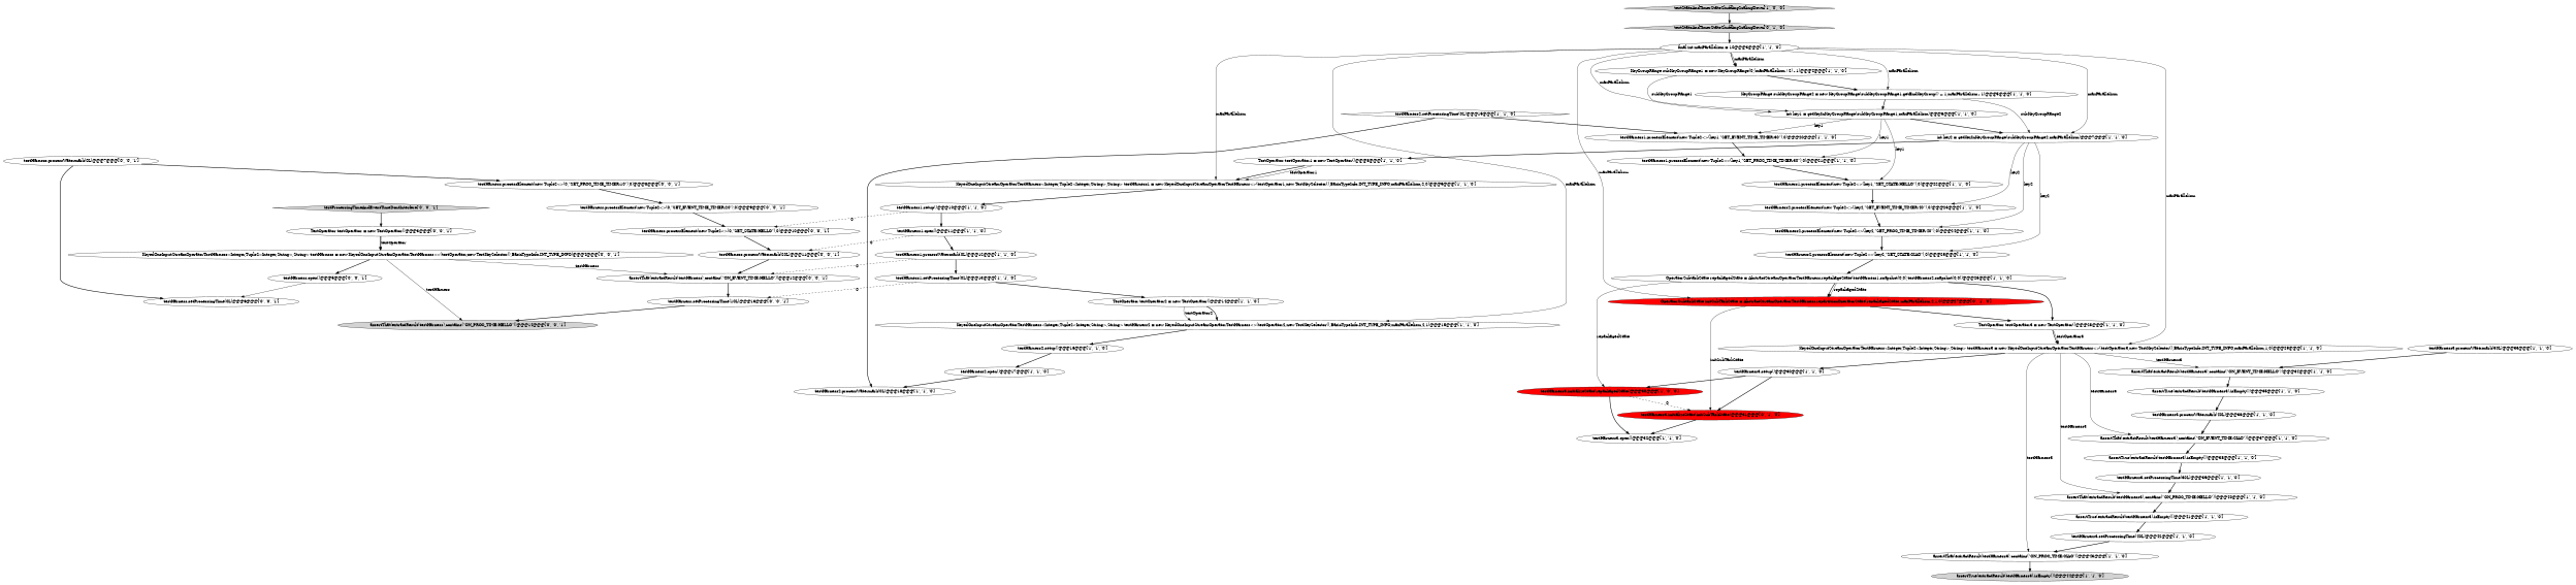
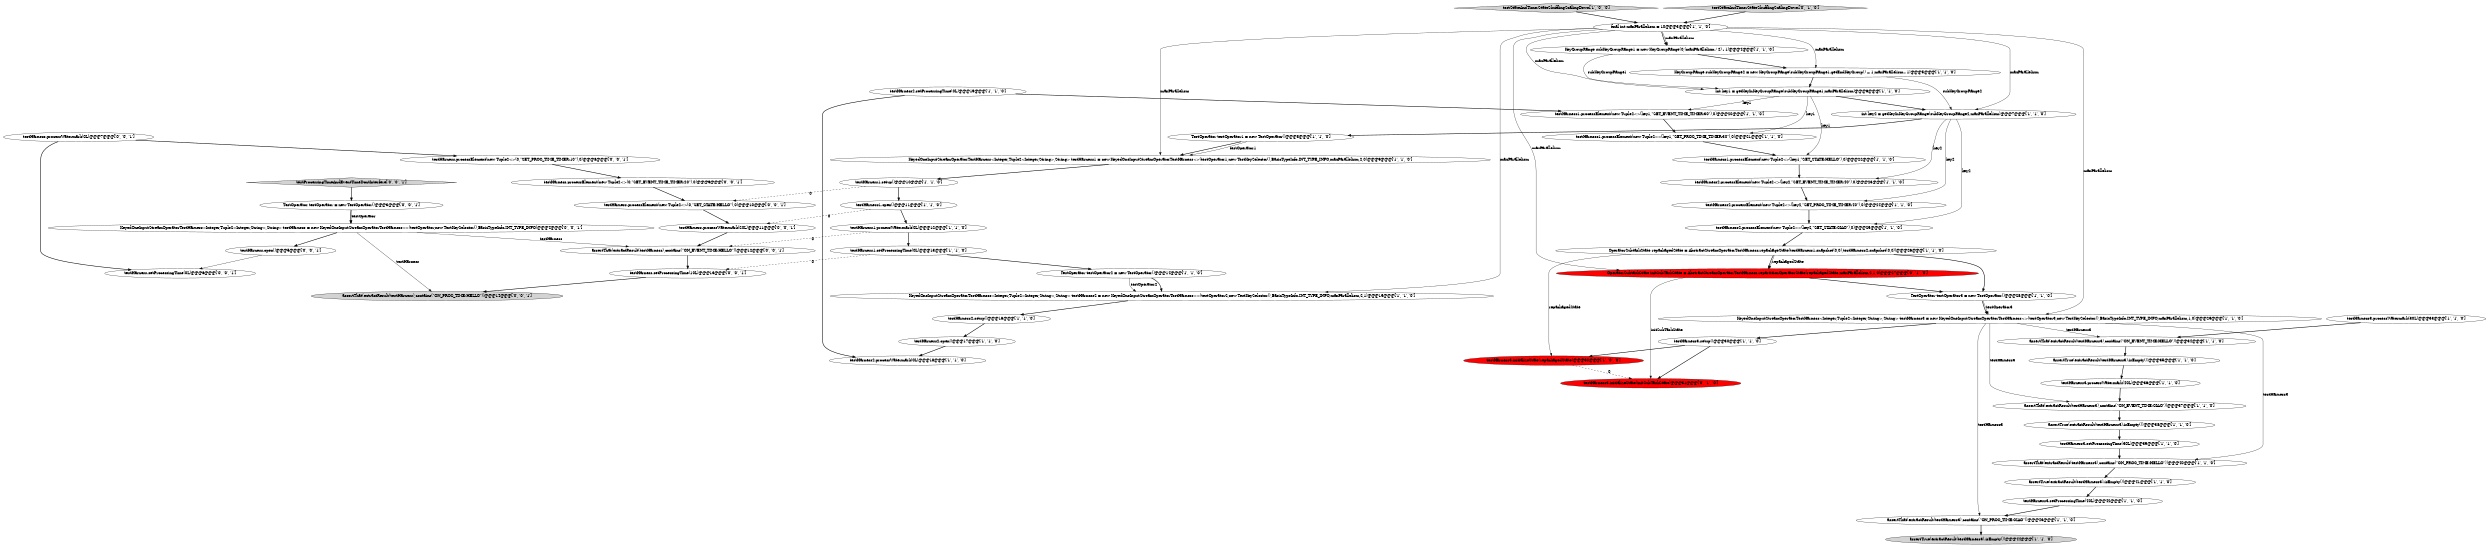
  digraph {
    node [fillcolor=white shape=ellipse style=filled]
    edge [style=bold]
    n1 [label="KeyedOneInputStreamOperatorTestHarness<Integer,Tuple2<Integer,String>,String> testHarness1 = new KeyedOneInputStreamOperatorTestHarness<>(testOperator1,new TestKeySelector(),BasicTypeInfo.INT_TYPE_INFO,maxParallelism,2,0)@@@9@@@['1', '1', '0']"]
    n2 [label="testHarness1.setup()@@@10@@@['1', '1', '0']"]
    n3 [label="testHarness.processElement(new Tuple2<>(0,\"SET_STATE:HELLO\"),0)@@@10@@@['0', '0', '1']"]
    n4 [label="testHarness1.open()@@@11@@@['1', '1', '0']"]
    n5 [label="testHarness.processElement(new Tuple2<>(0,\"SET_EVENT_TIME_TIMER:20\"),0)@@@9@@@['0', '0', '1']"]
    n6 [label="testHarness.processWatermark(20L)@@@11@@@['0', '0', '1']"]
    n7 [label="testHarness.setProcessingTime(10L)@@@13@@@['0', '0', '1']"]
    n8 [fillcolor=lightgray label="assertThat(extractResult(testHarness),contains(\"ON_PROC_TIME:HELLO\"))@@@14@@@['0', '0', '1']"]
    n9 [label="testHarness2.open()@@@17@@@['1', '1', '0']"]
    n10 [label="testHarness2.processWatermark(0L)@@@18@@@['1', '1', '0']"]
    n11 [fillcolor=lightgray label="testStateAndTimerStateShufflingScalingDown['1', '0', '0']" shape=diamond]
    n12 [label="final int maxParallelism = 10@@@3@@@['1', '1', '0']"]
    n13 [label="KeyGroupRange subKeyGroupRange2 = new KeyGroupRange(subKeyGroupRange1.getEndKeyGroup() + 1,maxParallelism - 1)@@@5@@@['1', '1', '0']"]
    n14 [label="int key2 = getKeyInKeyGroupRange(subKeyGroupRange2,maxParallelism)@@@7@@@['1', '1', '0']"]
    n15 [label="int key1 = getKeyInKeyGroupRange(subKeyGroupRange1,maxParallelism)@@@6@@@['1', '1', '0']"]
    n16 [label="KeyedOneInputStreamOperatorTestHarness<Integer,Tuple2<Integer,String>,String> testHarness2 = new KeyedOneInputStreamOperatorTestHarness<>(testOperator2,new TestKeySelector(),BasicTypeInfo.INT_TYPE_INFO,maxParallelism,2,1)@@@15@@@['1', '1', '0']"]
    n17 [fillcolor=red label="OperatorSubtaskState initSubTaskState = AbstractStreamOperatorTestHarness.repartitionOperatorState(repackagedState,maxParallelism,2,1,0)@@@27@@@['0', '1', '0']"]
    n18 [label="KeyGroupRange subKeyGroupRange1 = new KeyGroupRange(0,(maxParallelism / 2) - 1)@@@4@@@['1', '1', '0']"]
    n19 [label="KeyedOneInputStreamOperatorTestHarness<Integer,Tuple2<Integer,String>,String> testHarness3 = new KeyedOneInputStreamOperatorTestHarness<>(testOperator3,new TestKeySelector(),BasicTypeInfo.INT_TYPE_INFO,maxParallelism,1,0)@@@29@@@['1', '1', '0']"]
    n20 [label="testHarness1.processElement(new Tuple2<>(key1,\"SET_STATE:HELLO\"),0)@@@22@@@['1', '1', '0']"]
    n21 [label="testHarness2.processElement(new Tuple2<>(key2,\"SET_EVENT_TIME_TIMER:40\"),0)@@@23@@@['1', '1', '0']"]
    n22 [label="testHarness2.processElement(new Tuple2<>(key2,\"SET_PROC_TIME_TIMER:40\"),0)@@@24@@@['1', '1', '0']"]
    n23 [label="testHarness.setProcessingTime(0L)@@@6@@@['0', '0', '1']"]
    n24 [label="testHarness.processWatermark(0L)@@@7@@@['0', '0', '1']"]
    n25 [label="testHarness.processElement(new Tuple2<>(0,\"SET_PROC_TIME_TIMER:10\"),0)@@@8@@@['0', '0', '1']"]
    n26 [label="assertTrue(extractResult(testHarness3).isEmpty())@@@41@@@['1', '1', '0']"]
    n27 [label="testHarness3.setProcessingTime(40L)@@@42@@@['1', '1', '0']"]
    n28 [label="assertThat(extractResult(testHarness3),contains(\"ON_PROC_TIME:CIAO\"))@@@43@@@['1', '1', '0']"]
    n29 [label="testHarness.open()@@@5@@@['0', '0', '1']"]
    n30 [label="TestOperator testOperator1 = new TestOperator()@@@8@@@['1', '1', '0']"]
    n31 [label="testHarness2.processElement(new Tuple2<>(key2,\"SET_STATE:CIAO\"),0)@@@25@@@['1', '1', '0']"]
    n32 [label="testHarness1.processElement(new Tuple2<>(key1,\"SET_PROC_TIME_TIMER:30\"),0)@@@21@@@['1', '1', '0']"]
    n33 [label="testHarness1.processElement(new Tuple2<>(key1,\"SET_EVENT_TIME_TIMER:30\"),0)@@@20@@@['1', '1', '0']"]
    n34 [label="testHarness1.setProcessingTime(0L)@@@13@@@['1', '1', '0']"]
    n35 [label="TestOperator testOperator2 = new TestOperator()@@@14@@@['1', '1', '0']"]
    n36 [label="assertThat(extractResult(testHarness),contains(\"ON_EVENT_TIME:HELLO\"))@@@12@@@['0', '0', '1']"]
    n37 [fillcolor=lightgray label="assertTrue(extractResult(testHarness3).isEmpty())@@@44@@@['1', '1', '0']"]
    n38 [label="assertThat(extractResult(testHarness3),contains(\"ON_EVENT_TIME:CIAO\"))@@@37@@@['1', '1', '0']"]
    n39 [label="assertTrue(extractResult(testHarness3).isEmpty())@@@38@@@['1', '1', '0']"]
    n40 [label="testHarness3.setProcessingTime(30L)@@@39@@@['1', '1', '0']"]
    n41 [label="assertThat(extractResult(testHarness3),contains(\"ON_PROC_TIME:HELLO\"))@@@40@@@['1', '1', '0']"]
    n42 [label="assertThat(extractResult(testHarness3),contains(\"ON_EVENT_TIME:HELLO\"))@@@34@@@['1', '1', '0']"]
    n43 [label="assertTrue(extractResult(testHarness3).isEmpty())@@@35@@@['1', '1', '0']"]
    n44 [label="testHarness3.processWatermark(40L)@@@36@@@['1', '1', '0']"]
    n45 [label="testHarness2.setup()@@@16@@@['1', '1', '0']"]
-   n46 [label="testHarness3.open()@@@32@@@['1', '1', '0']"]
    n47 [label="testHarness3.processWatermark(30L)@@@33@@@['1', '1', '0']"]
    n48 [fillcolor=red label="testHarness3.initializeState(initSubTaskState)@@@31@@@['0', '1', '0']"]
    n49 [label="TestOperator testOperator = new TestOperator()@@@3@@@['0', '0', '1']"]
    n50 [label="KeyedOneInputStreamOperatorTestHarness<Integer,Tuple2<Integer,String>,String> testHarness = new KeyedOneInputStreamOperatorTestHarness<>(testOperator,new TestKeySelector(),BasicTypeInfo.INT_TYPE_INFO)@@@4@@@['0', '0', '1']"]
-   n51 [label="testHarness2.setProcessingTime(0L)@@@19@@@['1', '1', '0']" shape=diamond]
+   n51 [label="testHarness2.setProcessingTime(0L)@@@19@@@['1', '1', '0']"]
    n52 [label="testHarness1.processWatermark(0L)@@@12@@@['1', '1', '0']"]
    n53 [label="testHarness3.setup()@@@30@@@['1', '1', '0']"]
    n54 [fillcolor=red label="testHarness3.initializeState(repackagedState)@@@30@@@['1', '0', '0']"]
    n55 [label="TestOperator testOperator3 = new TestOperator()@@@28@@@['1', '1', '0']"]
    n56 [label="OperatorSubtaskState repackagedState = AbstractStreamOperatorTestHarness.repackageState(testHarness1.snapshot(0,0),testHarness2.snapshot(0,0))@@@26@@@['1', '1', '0']"]
    n57 [fillcolor=lightgray label="testProcessingTimeAndEventTimeDontInterfere['0', '0', '1']" shape=diamond]
    n58 [fillcolor=lightgray label="testStateAndTimerStateShufflingScalingDown['0', '1', '0']" shape=diamond]
    n1 -> n2
    n2 -> n3 [label=0 style=dashed]
    n2 -> n4
    n3 -> n6
    n4 -> n6 [label=0 style=dashed]
    n4 -> n52
    n5 -> n3
    n6 -> n36
    n7 -> n8
    n9 -> n10
-   n11 -> n58
+   n11 -> n12
    n12 -> n1 [label=maxParallelism style=solid]
    n12 -> n13 [label=maxParallelism style=solid]
    n12 -> n14 [label=maxParallelism style=solid]
    n12 -> n15 [label=maxParallelism style=solid]
    n12 -> n16 [label=maxParallelism style=solid]
    n12 -> n17 [label=maxParallelism style=solid]
    n12 -> n18
    n12 -> n18 [label=maxParallelism style=solid]
    n12 -> n19 [label=maxParallelism style=solid]
    n13 -> n14 [label=subKeyGroupRange2 style=solid]
    n13 -> n15
    n14 -> n21 [label=key2 style=solid]
    n14 -> n22 [label=key2 style=solid]
    n14 -> n30
    n14 -> n31 [label=key2 style=solid]
    n15 -> n14
    n15 -> n20 [label=key1 style=solid]
    n15 -> n32 [label=key1 style=solid]
    n15 -> n33 [label=key1 style=solid]
    n16 -> n45
    n17 -> n48 [label=initSubTaskState style=solid]
    n17 -> n55
    n18 -> n13
    n18 -> n15 [label=subKeyGroupRange1 style=solid]
    n19 -> n28 [label=testHarness3 style=solid]
    n19 -> n38 [label=testHarness3 style=solid]
    n19 -> n41 [label=testHarness3 style=solid]
    n19 -> n42 [label=testHarness3 style=solid]
    n19 -> n53
    n20 -> n21
    n21 -> n22
    n22 -> n31
    n24 -> n23
    n24 -> n25
    n25 -> n5
    n26 -> n27
    n27 -> n28
    n28 -> n37
    n29 -> n23 [style=solid]
    n30 -> n1
    n30 -> n1 [label=testOperator1 style=solid]
    n31 -> n56
    n32 -> n20
    n33 -> n32
    n34 -> n7 [label=0 style=dashed]
    n34 -> n35
    n35 -> n16
    n35 -> n16 [label=testOperator2 style=solid]
    n36 -> n7
    n38 -> n39
    n39 -> n40
    n40 -> n41
    n41 -> n26
    n42 -> n43
    n43 -> n44
    n44 -> n38
    n45 -> n9
    n47 -> n42
-   n48 -> n46
    n49 -> n50 [label=testOperator style=solid]
    n49 -> n50
    n50 -> n8 [label=testHarness style=solid]
    n50 -> n29
    n50 -> n36 [label=testHarness style=solid]
    n51 -> n10
    n51 -> n33
    n52 -> n34
    n52 -> n36 [label=0 style=dashed]
    n53 -> n48
    n53 -> n54
-   n54 -> n46
    n54 -> n48 [label=0 style=dashed]
    n55 -> n19 [label=testOperator3 style=solid]
    n55 -> n19
    n56 -> n17
    n56 -> n17 [label=repackagedState style=solid]
    n56 -> n54 [label=repackagedState style=solid]
    n56 -> n55
    n57 -> n49
    n58 -> n12
  }
